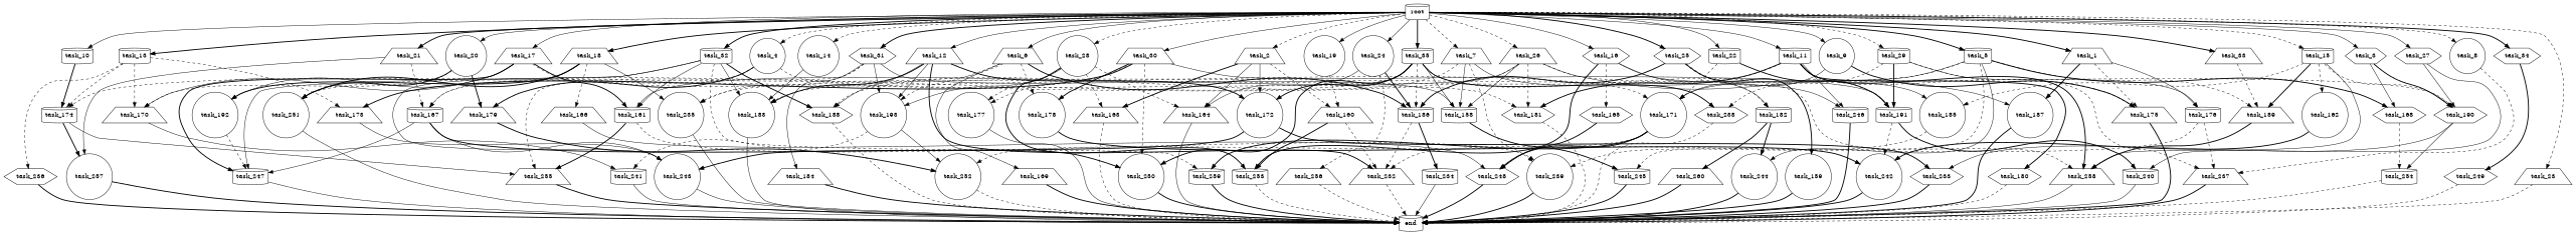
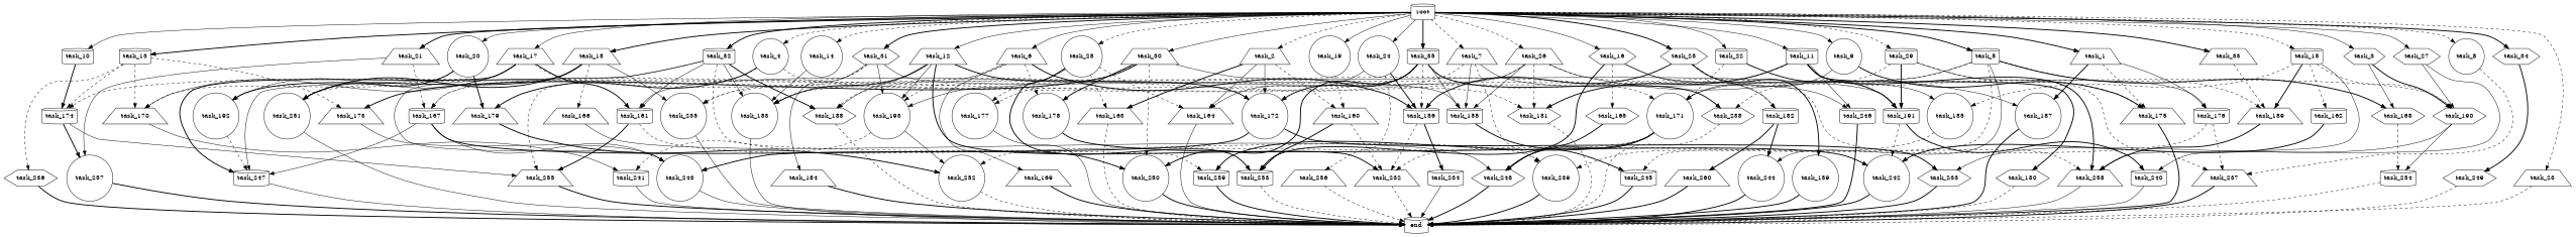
  digraph {
    node [shape=cylinder]
    edge [style=bold]
    task_171 [shape=circle]
    task_259
    task_252 [shape=circle]
    task_248 [shape=hexagon]
    end
    task_32
    task_247
    task_188 [shape=hexagon]
    task_183 [shape=circle]
    task_243 [shape=circle]
    task_161
    task_255 [shape=trapezium]
    task_239 [shape=circle]
    task_191
    task_240
    task_242 [shape=circle]
    task_27 [shape=hexagon]
    task_190 [shape=hexagon]
    task_254
    task_233 [shape=hexagon]
    task_251 [shape=circle]
    task_4 [shape=circle]
    task_167
    task_179 [shape=trapezium]
    task_181 [shape=hexagon]
    task_250 [shape=circle]
    task_2 [shape=trapezium]
    task_164 [shape=trapezium]
    task_160 [shape=trapezium]
    task_172 [shape=circle]
    task_163 [shape=trapezium]
    task_232 [shape=trapezium]
    task_253
    task_170 [shape=trapezium]
    task_13
    task_174
    task_173 [shape=trapezium]
    task_236 [shape=hexagon]
    task_241
    task_257 [shape=circle]
    task_260 [shape=trapezium]
    task_256 [shape=trapezium]
    task_182
    task_244 [shape=circle]
    task_186
    task_234
    task_177 [shape=circle]
    task_168 [shape=hexagon]
    task_245
    task_6 [shape=trapezium]
    task_169 [shape=trapezium]
    task_193 [shape=circle]
    task_178 [shape=circle]
    task_9 [shape=circle]
    task_175 [shape=trapezium]
    task_20 [shape=circle]
    task_189 [shape=trapezium]
    task_258 [shape=trapezium]
    task_159 [shape=circle]
    task_158
    task_31 [shape=hexagon]
    task_235 [shape=circle]
    task_184 [shape=trapezium]
    task_16 [shape=hexagon]
    task_185 [shape=circle]
    task_165 [shape=hexagon]
    task_249 [shape=hexagon]
    task_15
-   task_162 [shape=circle]
+   task_162
    task_10
    task_29
    task_176
    task_238 [shape=hexagon]
    task_237 [shape=trapezium]
    task_26 [shape=trapezium]
    task_187 [shape=circle]
    task_7 [shape=trapezium]
    task_246
    task_180 [shape=hexagon]
    task_18 [shape=trapezium]
    task_192 [shape=circle]
    task_166 [shape=trapezium]
    task_12 [shape=trapezium]
    task_33 [shape=trapezium]
    task_14 [shape=circle]
    task_25 [shape=hexagon]
    task_21 [shape=trapezium]
    task_23 [shape=trapezium]
    root
    task_5
    task_11
    task_3 [shape=hexagon]
    task_19 [shape=circle]
    task_22
    task_28 [shape=circle]
    task_34 [shape=hexagon]
    task_17 [shape=trapezium]
    task_1 [shape=trapezium]
    task_35
    task_30 [shape=trapezium]
    task_24 [shape=circle]
    task_8 [shape=circle]
    task_171 -> task_259
    task_171 -> task_252 [style=dashed]
    task_171 -> task_248
    task_259 -> end
    task_252 -> end [style=dashed]
    task_248 -> end
    task_32 -> task_259 [style=dashed]
    task_32 -> task_247 [style=solid]
    task_32 -> task_188
    task_32 -> task_183 [style=solid]
    task_32 -> task_243 [style=solid]
    task_32 -> task_161 [style=solid]
    task_247 -> end [style=solid]
    task_188 -> end [style=dashed]
    task_183 -> end [style=solid]
    task_243 -> end [style=solid]
    task_161 -> task_255
    task_161 -> task_239 [style=dashed]
    task_255 -> end
    task_239 -> end
    task_191 -> task_240
    task_191 -> task_242 [style=dashed]
    task_240 -> end [style=solid]
    task_242 -> end
    task_27 -> task_240 [style=solid]
    task_27 -> task_190 [style=solid]
    task_190 -> task_254 [style=solid]
    task_190 -> task_233 [style=solid]
    task_254 -> end [style=dashed]
    task_233 -> end
    task_251 -> end [style=solid]
    task_4 -> task_167 [style=dashed]
    task_4 -> task_179
    task_4 -> task_181 [style=dashed]
    task_167 -> task_247 [style=solid]
    task_167 -> task_243 [style=solid]
    task_167 -> task_250
    task_179 -> task_252
    task_181 -> end [style=dashed]
    task_250 -> end
    task_2 -> task_164 [style=solid]
    task_2 -> task_160 [style=dashed]
    task_2 -> task_172 [style=solid]
    task_2 -> task_163
    task_164 -> end [style=solid]
    task_160 -> task_232 [style=dashed]
    task_160 -> task_253
    task_172 -> task_243
    task_172 -> task_233
    task_163 -> end [style=dashed]
    task_232 -> end [style=dashed]
    task_253 -> end [style=dashed]
    task_170 -> task_241 [style=solid]
    task_13 -> task_170 [style=dashed]
    task_13 -> task_174 [style=dashed]
    task_13 -> task_173 [style=dashed]
    task_13 -> task_236 [style=dashed]
    task_174 -> task_255 [style=solid]
    task_174 -> task_257
    task_173 -> task_243 [style=solid]
    task_236 -> end
    task_241 -> end [style=solid]
    task_257 -> end
    task_260 -> end
    task_256 -> end [style=dashed]
    task_182 -> task_260
    task_182 -> task_244
    task_244 -> end
    task_186 -> task_232 [style=dashed]
    task_186 -> task_234
    task_234 -> end [style=solid]
    task_177 -> end [style=solid]
    task_168 -> task_254 [style=dashed]
    task_245 -> end
    task_6 -> task_251 [style=dashed]
    task_6 -> task_186
    task_6 -> task_169 [style=solid]
    task_6 -> task_193 [style=dashed]
    task_6 -> task_178 [style=dashed]
    task_169 -> end
    task_193 -> task_252 [style=solid]
    task_193 -> task_241 [style=dashed]
    task_178 -> task_242
    task_9 -> task_171 [style=solid]
    task_9 -> task_175
    task_175 -> end
    task_20 -> task_251
    task_20 -> task_179
    task_20 -> task_170 [style=dashed]
    task_189 -> task_258
    task_258 -> end [style=solid]
    task_159 -> end
    task_158 -> task_245
    task_31 -> task_255 [style=dashed]
    task_31 -> task_193 [style=solid]
    task_31 -> task_158 [style=solid]
    task_31 -> task_235 [style=dashed]
    task_31 -> task_184 [style=solid]
    task_235 -> end [style=solid]
    task_184 -> end
    task_16 -> task_253
    task_16 -> task_182 [style=solid]
    task_16 -> task_185 [style=solid]
    task_16 -> task_165 [style=dashed]
    task_185 -> task_239 [style=dashed]
    task_165 -> task_248
    task_249 -> end [style=dashed]
    task_15 -> task_190 [style=dashed]
    task_15 -> task_189
    task_15 -> task_258 [style=solid]
    task_15 -> task_185 [style=dashed]
    task_15 -> task_162 [style=dashed]
    task_162 -> task_242
    task_10 -> task_174
    task_29 -> task_191
    task_29 -> task_175 [style=dashed]
    task_29 -> task_176 [style=solid]
    task_29 -> task_238 [style=dashed]
    task_176 -> task_232 [style=dashed]
    task_176 -> task_237 [style=dashed]
    task_238 -> end [style=dashed]
    task_237 -> end
    task_26 -> task_161 [style=solid]
    task_26 -> task_190 [style=dashed]
    task_26 -> task_181 [style=dashed]
    task_26 -> task_174 [style=dashed]
    task_26 -> task_158 [style=solid]
    task_26 -> task_187 [style=solid]
    task_187 -> end
    task_7 -> task_188 [style=dashed]
    task_7 -> task_239 [style=dashed]
    task_7 -> task_158 [style=solid]
    task_7 -> task_246 [style=solid]
    task_246 -> end
    task_180 -> end [style=dashed]
    task_18 -> task_251
    task_18 -> task_235 [style=solid]
    task_18 -> task_192
    task_18 -> task_166 [style=dashed]
    task_192 -> task_247 [style=dashed]
    task_166 -> task_248 [style=solid]
    task_12 -> task_188 [style=solid]
    task_12 -> task_183
    task_12 -> task_172
    task_12 -> task_232
    task_12 -> task_193 [style=solid]
    task_33 -> task_189 [style=dashed]
    task_14 -> task_183 [style=solid]
    task_25 -> task_191 [style=dashed]
    task_25 -> task_182 [style=dashed]
    task_25 -> task_186
    task_25 -> task_159
    task_21 -> task_167 [style=dashed]
    task_21 -> task_257 [style=solid]
    task_23 -> end [style=dashed]
    root -> task_32
    root -> task_27 [style=solid]
    root -> task_4 [style=dashed]
    root -> task_2 [style=dashed]
    root -> task_13
    root -> task_6 [style=solid]
    root -> task_9 [style=solid]
    root -> task_20 [style=solid]
    root -> task_31
    root -> task_16 [style=solid]
    root -> task_15 [style=dashed]
    root -> task_10 [style=solid]
    root -> task_29 [style=dashed]
    root -> task_26 [style=dashed]
    root -> task_7 [style=dashed]
    root -> task_18
    root -> task_12 [style=solid]
    root -> task_33
    root -> task_14 [style=dashed]
    root -> task_25
    root -> task_21
    root -> task_23 [style=dashed]
    root -> task_5
    root -> task_11 [style=solid]
    root -> task_3 [style=solid]
    root -> task_19 [style=solid]
    root -> task_22 [style=solid]
    root -> task_28 [style=dashed]
    root -> task_34
    root -> task_17 [style=solid]
    root -> task_1
    root -> task_35
    root -> task_30 [style=solid]
    root -> task_24 [style=solid]
    root -> task_8 [style=dashed]
    task_5 -> task_171 [style=solid]
    task_5 -> task_183 [style=dashed]
    task_5 -> task_244 [style=solid]
    task_5 -> task_168
    task_5 -> task_245 [style=dashed]
    task_5 -> task_189 [style=dashed]
    task_11 -> task_181
    task_11 -> task_258
    task_11 -> task_235 [style=dashed]
    task_11 -> task_237 [style=dashed]
    task_11 -> task_246 [style=solid]
    task_11 -> task_180
    task_3 -> task_190
    task_3 -> task_168 [style=solid]
    task_19 -> task_160 [style=dashed]
    task_22 -> task_171 [style=dashed]
    task_22 -> task_191
    task_28 -> task_164 [style=dashed]
    task_28 -> task_163 [style=dashed]
    task_28 -> task_253
    task_28 -> task_177 [style=dashed]
    task_28 -> task_193 [style=solid]
    task_34 -> task_249
    task_17 -> task_171 [style=dashed]
    task_17 -> task_247
    task_17 -> task_161
    task_17 -> task_170 [style=solid]
    task_17 -> task_192 [style=solid]
    task_1 -> task_175 [style=dashed]
    task_1 -> task_176 [style=solid]
    task_1 -> task_187
    task_35 -> task_167 [style=dashed]
    task_35 -> task_250
    task_35 -> task_172
    task_35 -> task_186 [style=dashed]
    task_35 -> task_258 [style=dashed]
    task_35 -> task_158 [style=solid]
    task_35 -> task_238
    task_30 -> task_191 [style=solid]
    task_30 -> task_250 [style=dashed]
    task_30 -> task_173
    task_30 -> task_177 [style=dashed]
    task_30 -> task_178
    task_24 -> task_164 [style=solid]
    task_24 -> task_256 [style=dashed]
    task_24 -> task_186
    task_8 -> task_237 [style=dashed]
  }
